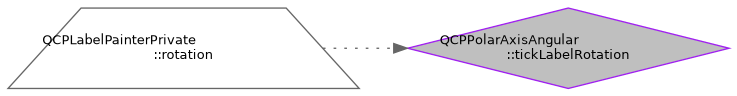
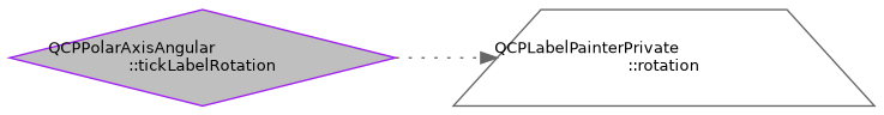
  digraph {
    rankdir=LR
    node [fontname=Helvetica fontsize=10 style=filled]
    n1 [color=purple fillcolor=grey75 fontcolor=black height=0.2 label="QCPPolarAxisAngular\l::tickLabelRotation" shape=diamond width=0.4]
    n2 [color=gray40 fillcolor=white height=0.2 label="QCPLabelPainterPrivate\l::rotation" shape=trapezium width=0.4]
-   n2 -> n1 [color=gray40 fontname=Helvetica fontsize=10 labelfontname=Helvetica labelfontsize=10 style=dotted]
+   n1 -> n2 [color=gray40 fontname=Helvetica fontsize=10 labelfontname=Helvetica labelfontsize=10 style=dotted]
  }
